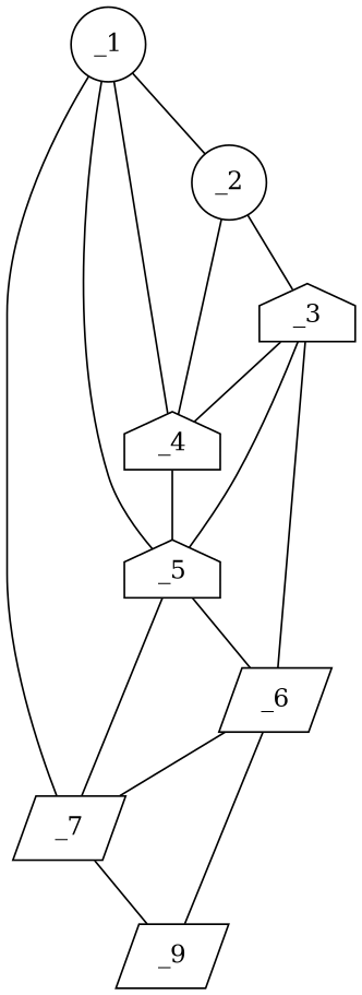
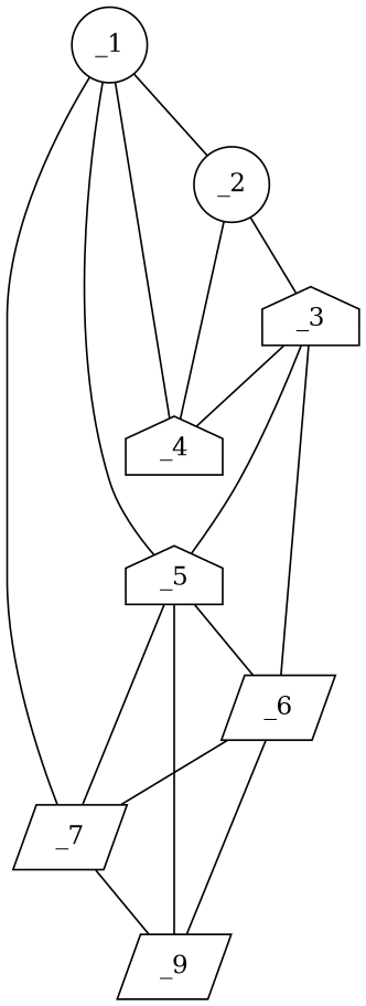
  graph {
    node [shape=house]
    edge [valence=1]
    _1 [shape=circle x=13 y=63]
    _2 [shape=circle x=25 y=29]
    _4 [x=37 y=34]
    _5 [x=43 y=37]
    _7 [shape=parallelogram x=119 y=84]
    _3 [x=31 y=25]
    _6 [shape=parallelogram x=97 y=36]
    n8 [label=_9 shape=parallelogram x=122 y=74]
    _1 -- _2 [valence=2]
    _1 -- _4 [valence=2]
    _1 -- _5 [valence=2]
    _1 -- _7
    _2 -- _4
    _2 -- _3
-   _4 -- _5
+   n8 -- _5
    _5 -- _7 [valence=2]
    _5 -- _6 [valence=2]
    _7 -- n8
    _3 -- _4 [valence=2]
    _3 -- _5 [valence=2]
    _3 -- _6
    _6 -- _7
    _6 -- n8
  }
